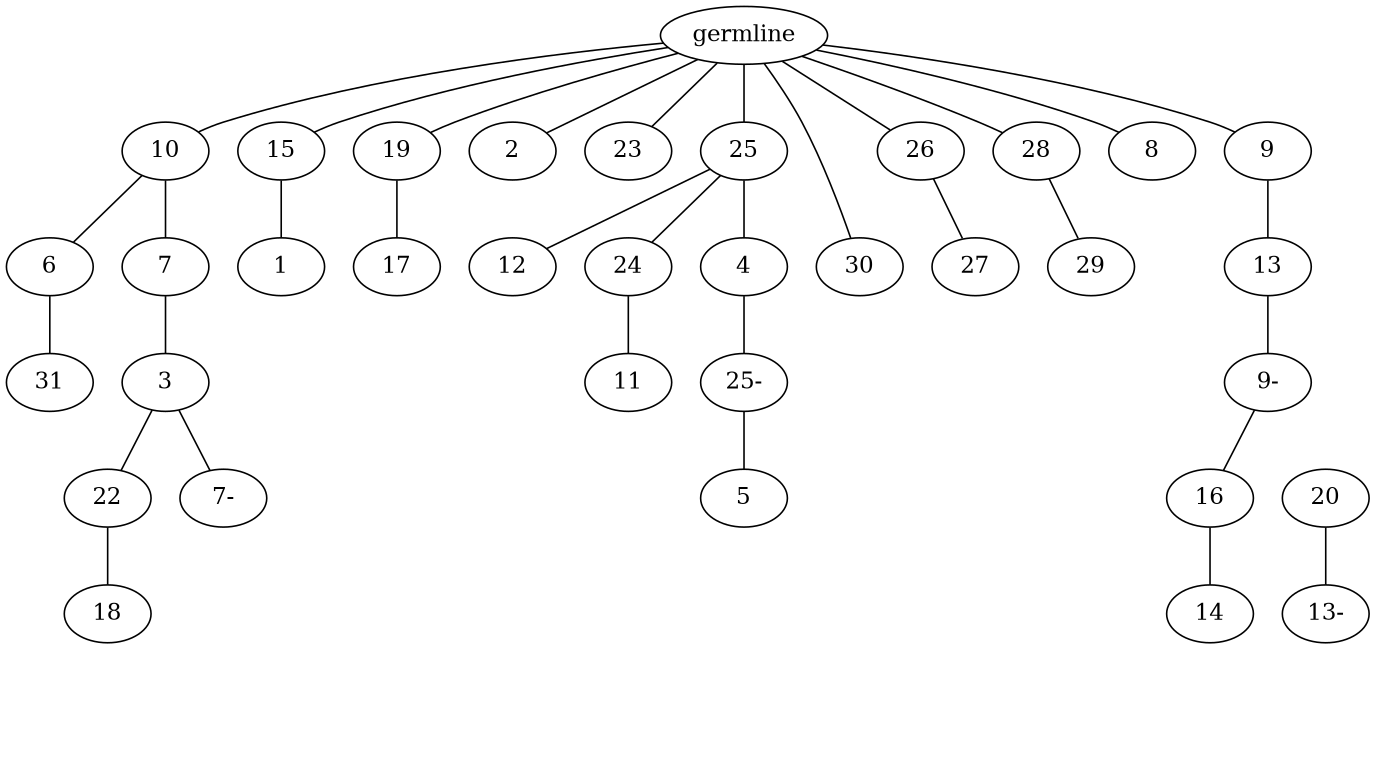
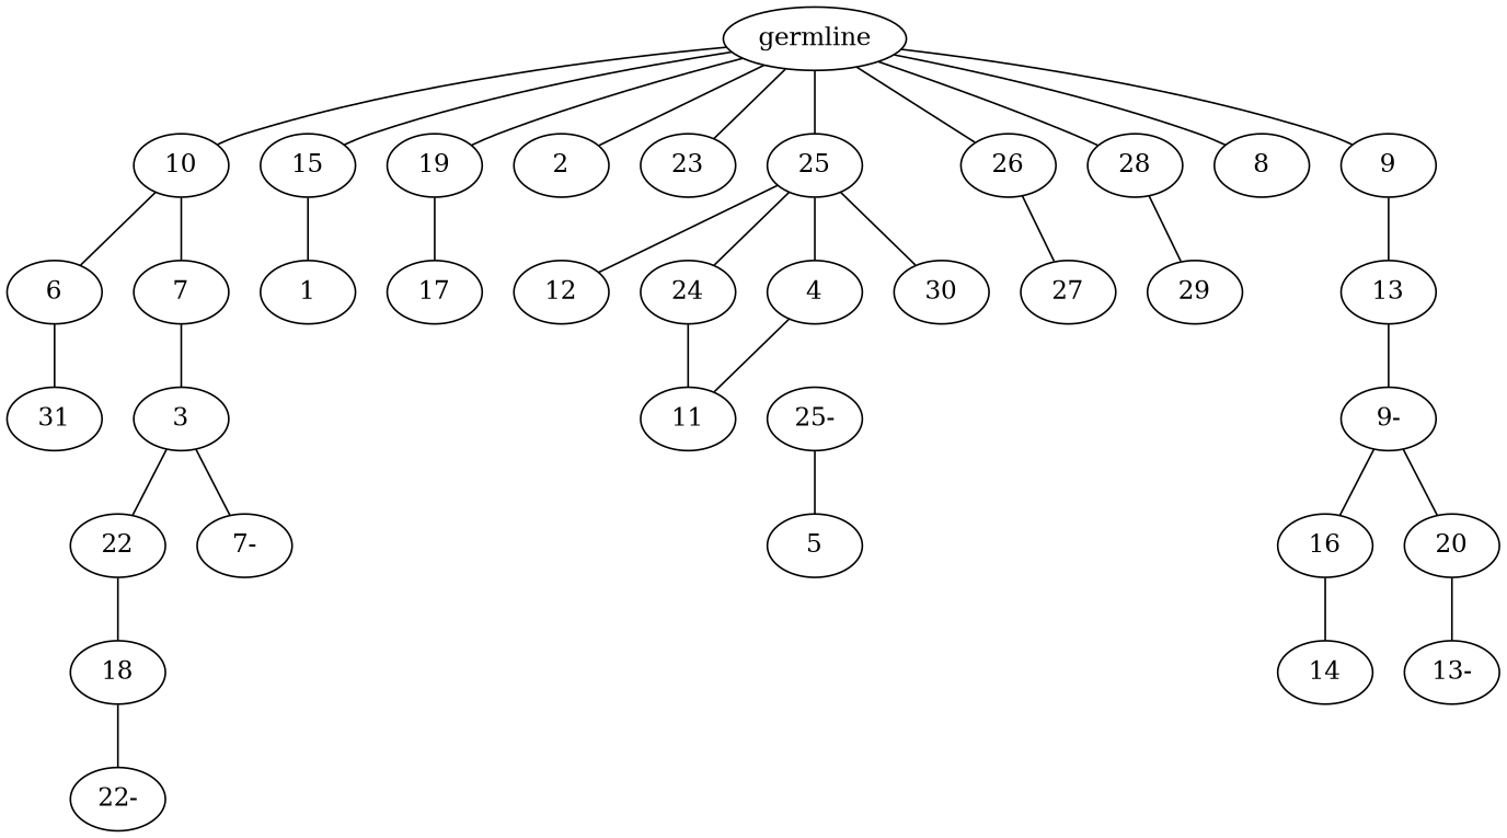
  graph {
    n1 [label=germline]
    n2 [label=10]
    n3 [label=15]
    n4 [label=19]
    n5 [label=2]
    n6 [label=23]
    n7 [label=25]
    n8 [label=26]
    n9 [label=28]
    n10 [label=30]
    n11 [label=8]
    n12 [label=9]
    n13 [label=6]
    n14 [label=7]
    n15 [label=1]
    n16 [label=17]
    n17 [label=12]
    n18 [label=24]
    n19 [label=4]
    n20 [label=27]
    n21 [label=29]
    n22 [label=13]
    n23 [label=31]
    n24 [label=3]
    n25 [label=22]
    n26 [label="7-"]
    n27 [label=18]
+   n28 [label="22-"]
    n29 [label=11]
    n30 [label="25-"]
    n31 [label=5]
    n32 [label="9-"]
    n33 [label=16]
    n34 [label=20]
    n35 [label=14]
    n36 [label="13-"]
    n1 -- n2
    n1 -- n3
    n1 -- n4
    n1 -- n5
    n1 -- n6
    n1 -- n7
    n1 -- n8
    n1 -- n9
-   n1 -- n10
+   n7 -- n10
    n1 -- n11
    n1 -- n12
    n2 -- n13
    n2 -- n14
    n3 -- n15
    n4 -- n16
    n7 -- n17
    n7 -- n18
    n7 -- n19
    n8 -- n20
    n9 -- n21
    n12 -- n22
    n13 -- n23
    n14 -- n24
    n18 -- n29
-   n19 -- n30
+   n19 -- n29
    n22 -- n32
    n24 -- n25
    n24 -- n26
    n25 -- n27
+   n27 -- n28
    n30 -- n31
    n32 -- n33
+   n32 -- n34
    n33 -- n35
    n34 -- n36
  }
